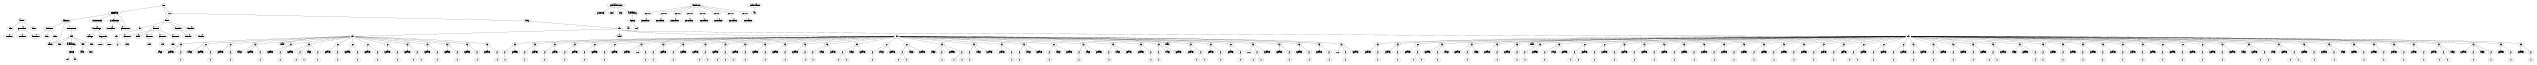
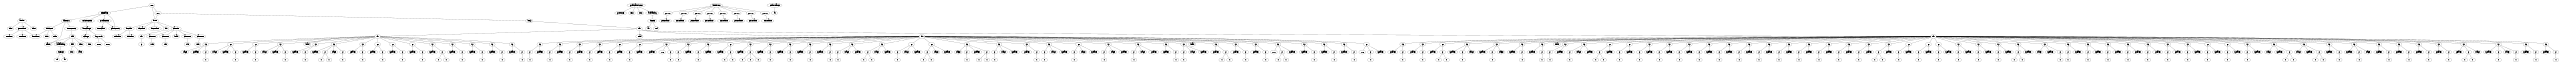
  graph {
    n1 [label=TEI]
    n2 [label=teiHeader]
    n3 [label=text]
    n4 [label=fileDesc]
    n5 [label=profileDesc]
    n6 [label=revisionDesc]
    n7 [label=front]
    n8 [label=body]
    n9 [label=titleStmt]
    n10 [label=sourceDesc]
    n11 [label=name]
    n12 [label=particDesc]
    n13 [label=textClass]
    n14 [label=listChange]
    n15 [label=title]
    n16 [label=title]
    n17 [label=forename]
    n18 [label=publicationStmt]
    n19 [label=publisher]
    n20 [label=idno]
    n21 [label=idno]
    n22 [label=availability]
    n23 [label=bibl]
    n24 [label=author]
    n25 [label=idno]
    n26 [label=idno]
    n27 [label=persName]
    n28 [label=surname]
    n29 [label=surname]
    n30 [label=licence]
    n31 [label=ab]
    n32 [label=ref]
    n33 [label=idno]
    n34 [label=idno]
    n35 [label=availability]
    n36 [label=bibl]
    n37 [label=licence]
    n38 [label=date]
    n39 [label=idno]
    n40 [label=ab]
    n41 [label=ref]
    n42 [label=listPerson]
    n43 [label=person]
    n44 [label=person]
    n45 [label=person]
    n46 [label=person]
    n47 [label=person]
    n48 [label=person]
    n49 [label=person]
    n50 [label=person]
    n51 [label=persName]
    n52 [label=persName]
    n53 [label=persName]
    n54 [label=persName]
    n55 [label=persName]
    n56 [label=persName]
    n57 [label=persName]
    n58 [label=persName]
    n59 [label=keywords]
    n60 [label=term]
    n61 [label=term]
    n62 [label=change]
    n63 [label=docTitle]
    n64 [label=docDate]
+   n65 [label=docAuthor]
    n66 [label=div]
    n67 [label=castList]
    n68 [label=div]
    n69 [label=titlePart]
    n70 [label=titlePart]
    n71 [label=div]
    n72 [label=performance]
    n73 [label=ab]
    n74 [label=head]
    n75 [label=castItem]
    n76 [label=castItem]
    n77 [label=castItem]
    n78 [label=castItem]
    n79 [label=p]
    n80 [label=role]
    n81 [label=role]
    n82 [label=role]
    n83 [label=role]
    n84 [label=head]
    n85 [label=div]
    n86 [label=div]
    n87 [label=div]
    n88 [label=head]
    n89 [label=sp]
    n90 [label=sp]
    n91 [label=sp]
    n92 [label=sp]
    n93 [label=sp]
    n94 [label=sp]
    n95 [label=sp]
    n96 [label=sp]
    n97 [label=sp]
    n98 [label=sp]
    n99 [label=sp]
    n100 [label=sp]
    n101 [label=sp]
    n102 [label=sp]
    n103 [label=sp]
    n104 [label=sp]
    n105 [label=sp]
    n106 [label=sp]
    n107 [label=sp]
    n108 [label=sp]
    n109 [label=sp]
    n110 [label=sp]
    n111 [label=sp]
    n112 [label=sp]
    n113 [label=sp]
    n114 [label=sp]
    n115 [label=sp]
    n116 [label=sp]
    n117 [label=sp]
    n118 [label=sp]
    n119 [label=sp]
    n120 [label=sp]
    n121 [label=sp]
    n122 [label=sp]
    n123 [label=sp]
    n124 [label=sp]
    n125 [label=head]
    n126 [label=sp]
    n127 [label=sp]
    n128 [label=sp]
    n129 [label=sp]
    n130 [label=sp]
    n131 [label=sp]
    n132 [label=sp]
    n133 [label=sp]
    n134 [label=sp]
    n135 [label=sp]
    n136 [label=sp]
    n137 [label=sp]
    n138 [label=sp]
    n139 [label=sp]
    n140 [label=sp]
    n141 [label=sp]
    n142 [label=sp]
    n143 [label=sp]
    n144 [label=sp]
    n145 [label=sp]
    n146 [label=sp]
    n147 [label=sp]
    n148 [label=sp]
    n149 [label=sp]
    n150 [label=sp]
    n151 [label=sp]
    n152 [label=sp]
    n153 [label=sp]
    n154 [label=sp]
    n155 [label=sp]
    n156 [label=sp]
    n157 [label=sp]
    n158 [label=sp]
    n159 [label=sp]
    n160 [label=sp]
    n161 [label=sp]
    n162 [label=sp]
    n163 [label=sp]
    n164 [label=sp]
    n165 [label=sp]
    n166 [label=sp]
    n167 [label=sp]
    n168 [label=sp]
    n169 [label=sp]
    n170 [label=sp]
    n171 [label=sp]
    n172 [label=sp]
    n173 [label=sp]
    n174 [label=sp]
    n175 [label=sp]
    n176 [label=sp]
    n177 [label=sp]
    n178 [label=sp]
    n179 [label=sp]
    n180 [label=head]
    n181 [label=sp]
    n182 [label=sp]
    n183 [label=sp]
    n184 [label=sp]
    n185 [label=sp]
    n186 [label=sp]
    n187 [label=sp]
    n188 [label=sp]
    n189 [label=sp]
    n190 [label=sp]
    n191 [label=sp]
    n192 [label=sp]
    n193 [label=sp]
    n194 [label=sp]
    n195 [label=sp]
    n196 [label=speaker]
    n197 [label=p]
    n198 [label=speaker]
    n199 [label=p]
    n200 [label=speaker]
    n201 [label=p]
    n202 [label=speaker]
    n203 [label=note]
    n204 [label=p]
    n205 [label=speaker]
    n206 [label=p]
    n207 [label=speaker]
    n208 [label=p]
    n209 [label=speaker]
    n210 [label=p]
    n211 [label=speaker]
    n212 [label=note]
    n213 [label=p]
    n214 [label=speaker]
    n215 [label=p]
    n216 [label=speaker]
    n217 [label=p]
    n218 [label=speaker]
    n219 [label=p]
    n220 [label=speaker]
    n221 [label=p]
    n222 [label=speaker]
    n223 [label=p]
    n224 [label=speaker]
    n225 [label=p]
    n226 [label=speaker]
    n227 [label=note]
    n228 [label=p]
    n229 [label=speaker]
    n230 [label=p]
    n231 [label=speaker]
    n232 [label=p]
    n233 [label=speaker]
    n234 [label=p]
    n235 [label=speaker]
    n236 [label=p]
    n237 [label=speaker]
    n238 [label=p]
    n239 [label=speaker]
    n240 [label=p]
    n241 [label=speaker]
    n242 [label=p]
    n243 [label=speaker]
    n244 [label=p]
    n245 [label=speaker]
    n246 [label=p]
    n247 [label=stage]
    n248 [label=speaker]
    n249 [label=p]
    n250 [label=stage]
    n251 [label=speaker]
    n252 [label=p]
    n253 [label=stage]
    n254 [label=speaker]
    n255 [label=p]
    n256 [label=stage]
    n257 [label=speaker]
    n258 [label=p]
    n259 [label=stage]
    n260 [label=p]
    n261 [label=speaker]
    n262 [label=p]
    n263 [label=stage]
    n264 [label=speaker]
    n265 [label=p]
    n266 [label=speaker]
    n267 [label=p]
    n268 [label=stage]
    n269 [label=speaker]
    n270 [label=p]
    n271 [label=stage]
    n272 [label=speaker]
    n273 [label=p]
    n274 [label=stage]
    n275 [label=speaker]
    n276 [label=p]
    n277 [label=stage]
    n278 [label=speaker]
    n279 [label=p]
    n280 [label=speaker]
    n281 [label=p]
    n282 [label=stage]
    n283 [label=s]
    n284 [label=s]
    n285 [label=s]
    n286 [label=s]
    n287 [label=s]
    n288 [label=s]
    n289 [label=s]
    n290 [label=s]
    n291 [label=s]
    n292 [label=s]
    n293 [label=s]
    n294 [label=s]
    n295 [label=s]
    n296 [label=s]
    n297 [label=s]
    n298 [label=s]
    n299 [label=s]
    n300 [label=s]
    n301 [label=s]
    n302 [label=s]
    n303 [label=s]
    n304 [label=s]
    n305 [label=s]
    n306 [label=s]
    n307 [label=s]
    n308 [label=s]
    n309 [label=s]
    n310 [label=s]
    n311 [label=s]
    n312 [label=s]
    n313 [label=s]
    n314 [label=s]
    n315 [label=s]
    n316 [label=s]
    n317 [label=s]
    n318 [label=s]
    n319 [label=s]
    n320 [label=s]
    n321 [label=s]
    n322 [label=s]
    n323 [label=s]
    n324 [label=s]
    n325 [label=s]
    n326 [label=s]
    n327 [label=s]
    n328 [label=speaker]
    n329 [label=p]
    n330 [label=speaker]
    n331 [label=p]
    n332 [label=stage]
    n333 [label=speaker]
    n334 [label=p]
    n335 [label=speaker]
    n336 [label=p]
    n337 [label=speaker]
    n338 [label=p]
    n339 [label=speaker]
    n340 [label=p]
    n341 [label=speaker]
    n342 [label=p]
    n343 [label=speaker]
    n344 [label=p]
    n345 [label=speaker]
    n346 [label=p]
    n347 [label=speaker]
    n348 [label=p]
    n349 [label=speaker]
    n350 [label=p]
    n351 [label=speaker]
    n352 [label=p]
    n353 [label=speaker]
    n354 [label=p]
    n355 [label=speaker]
    n356 [label=p]
    n357 [label=speaker]
    n358 [label=p]
    n359 [label=speaker]
    n360 [label=p]
    n361 [label=speaker]
    n362 [label=p]
    n363 [label=speaker]
    n364 [label=p]
    n365 [label=speaker]
    n366 [label=p]
    n367 [label=speaker]
    n368 [label=p]
    n369 [label=speaker]
    n370 [label=p]
    n371 [label=speaker]
    n372 [label=p]
    n373 [label=speaker]
    n374 [label=p]
    n375 [label=speaker]
    n376 [label=p]
    n377 [label=speaker]
    n378 [label=p]
    n379 [label=stage]
    n380 [label=speaker]
    n381 [label=p]
    n382 [label=speaker]
    n383 [label=p]
    n384 [label=speaker]
    n385 [label=p]
    n386 [label=speaker]
    n387 [label=p]
    n388 [label=speaker]
    n389 [label=p]
    n390 [label=speaker]
    n391 [label=p]
    n392 [label=speaker]
    n393 [label=p]
    n394 [label=speaker]
    n395 [label=p]
    n396 [label=speaker]
    n397 [label=p]
    n398 [label=speaker]
    n399 [label=p]
    n400 [label=speaker]
    n401 [label=p]
    n402 [label=stage]
    n403 [label=speaker]
    n404 [label=p]
    n405 [label=stage]
    n406 [label=speaker]
    n407 [label=p]
    n408 [label=speaker]
    n409 [label=p]
    n410 [label=stage]
    n411 [label=speaker]
    n412 [label=p]
    n413 [label=speaker]
    n414 [label=p]
    n415 [label=speaker]
    n416 [label=p]
    n417 [label=speaker]
    n418 [label=p]
    n419 [label=speaker]
    n420 [label=p]
    n421 [label=stage]
    n422 [label=speaker]
    n423 [label=p]
    n424 [label=stage]
    n425 [label=p]
    n426 [label=speaker]
    n427 [label=p]
    n428 [label=speaker]
    n429 [label=p]
    n430 [label=speaker]
    n431 [label=p]
    n432 [label=speaker]
    n433 [label=p]
    n434 [label=speaker]
    n435 [label=p]
    n436 [label=speaker]
    n437 [label=p]
    n438 [label=stage]
    n439 [label=speaker]
    n440 [label=p]
    n441 [label=stage]
    n442 [label=speaker]
    n443 [label=p]
    n444 [label=speaker]
    n445 [label=p]
    n446 [label=s]
    n447 [label=s]
    n448 [label=s]
    n449 [label=s]
    n450 [label=s]
    n451 [label=s]
    n452 [label=s]
    n453 [label=s]
    n454 [label=s]
    n455 [label=s]
    n456 [label=s]
    n457 [label=s]
    n458 [label=s]
    n459 [label=s]
    n460 [label=s]
    n461 [label=s]
    n462 [label=s]
    n463 [label=s]
    n464 [label=s]
    n465 [label=s]
    n466 [label=s]
    n467 [label=s]
    n468 [label=s]
    n469 [label=s]
    n470 [label=s]
    n471 [label=s]
    n472 [label=s]
    n473 [label=s]
    n474 [label=s]
    n475 [label=s]
    n476 [label=s]
    n477 [label=s]
    n478 [label=s]
    n479 [label=s]
    n480 [label=s]
    n481 [label=s]
    n482 [label=s]
    n483 [label=s]
    n484 [label=s]
    n485 [label=s]
    n486 [label=s]
    n487 [label=s]
    n488 [label=s]
    n489 [label=s]
    n490 [label=s]
    n491 [label=s]
    n492 [label=s]
    n493 [label=s]
    n494 [label=s]
    n495 [label=s]
    n496 [label=s]
    n497 [label=s]
    n498 [label=s]
    n499 [label=s]
    n500 [label=s]
    n501 [label=s]
    n502 [label=s]
    n503 [label=s]
    n504 [label=s]
    n505 [label=s]
    n506 [label=s]
    n507 [label=s]
    n508 [label=speaker]
    n509 [label=p]
    n510 [label=speaker]
    n511 [label=p]
    n512 [label=stage]
    n513 [label=p]
    n514 [label=speaker]
    n515 [label=p]
    n516 [label=speaker]
    n517 [label=p]
    n518 [label=speaker]
    n519 [label=p]
    n520 [label=speaker]
    n521 [label=p]
    n522 [label=speaker]
    n523 [label=p]
    n524 [label=speaker]
    n525 [label=p]
    n526 [label=speaker]
    n527 [label=p]
    n528 [label=speaker]
    n529 [label=p]
    n530 [label=speaker]
    n531 [label=p]
    n532 [label=speaker]
    n533 [label=p]
    n534 [label=stage]
    n535 [label=speaker]
    n536 [label=p]
    n537 [label=stage]
    n538 [label=speaker]
    n539 [label=p]
    n540 [label=speaker]
    n541 [label=p]
    n542 [label=stage]
    n543 [label=s]
    n544 [label=s]
    n545 [label=s]
    n546 [label=s]
    n547 [label=s]
    n548 [label=s]
    n549 [label=s]
    n550 [label=s]
    n551 [label=s]
    n552 [label=s]
    n553 [label=s]
    n554 [label=s]
    n555 [label=s]
    n556 [label=s]
    n557 [label=s]
    n558 [label=s]
    n559 [label=s]
    n560 [label=s]
    n1 -- n2
    n1 -- n3
    n2 -- n4
    n2 -- n5
    n2 -- n6
    n3 -- n7
    n3 -- n8
    n4 -- n9
    n4 -- n10
    n4 -- n11
    n5 -- n12
    n5 -- n13
    n6 -- n14
    n7 -- n1
    n7 -- n63
    n7 -- n64
+   n7 -- n65
    n7 -- n66
    n7 -- n67
    n8 -- n68
    n9 -- n15
    n9 -- n16
    n9 -- n17
    n10 -- n23
    n12 -- n2
    n14 -- n59
    n14 -- n62
    n18 -- n19
    n18 -- n20
    n18 -- n21
    n18 -- n22
    n22 -- n30
    n23 -- n11
    n23 -- n33
    n23 -- n34
    n23 -- n35
    n23 -- n36
    n24 -- n25
    n24 -- n26
    n24 -- n27
    n27 -- n17
    n27 -- n28
    n27 -- n29
    n30 -- n31
    n30 -- n32
    n35 -- n37
    n36 -- n38
    n36 -- n39
    n37 -- n40
    n37 -- n41
    n42 -- n43
    n42 -- n44
    n42 -- n45
    n42 -- n46
    n42 -- n47
    n42 -- n48
    n42 -- n49
    n42 -- n50
    n43 -- n51
    n44 -- n52
    n45 -- n53
    n46 -- n54
    n47 -- n55
    n48 -- n56
    n49 -- n57
    n50 -- n58
    n59 -- n60
    n59 -- n61
    n63 -- n69
    n63 -- n70
    n66 -- n71
    n67 -- n74
    n67 -- n75
    n67 -- n76
    n67 -- n77
    n67 -- n78
    n68 -- n84
    n68 -- n85
    n68 -- n86
    n68 -- n87
    n71 -- n79
    n72 -- n73
    n75 -- n80
    n76 -- n81
    n77 -- n82
    n78 -- n83
    n85 -- n88
    n85 -- n89
    n85 -- n90
    n85 -- n91
    n85 -- n92
    n85 -- n93
    n85 -- n94
    n85 -- n95
    n85 -- n96
    n85 -- n97
    n85 -- n98
    n85 -- n99
    n85 -- n100
    n85 -- n101
    n85 -- n102
    n85 -- n103
    n85 -- n104
    n85 -- n105
    n85 -- n106
    n85 -- n107
    n85 -- n108
    n85 -- n109
    n85 -- n110
    n85 -- n111
    n85 -- n112
    n85 -- n113
    n85 -- n114
    n85 -- n115
    n85 -- n116
    n85 -- n117
    n85 -- n118
    n85 -- n119
    n85 -- n120
    n85 -- n121
    n85 -- n122
    n85 -- n123
    n85 -- n124
    n86 -- n125
    n86 -- n126
    n86 -- n127
    n86 -- n128
    n86 -- n129
    n86 -- n130
    n86 -- n131
    n86 -- n132
    n86 -- n133
    n86 -- n134
    n86 -- n135
    n86 -- n136
    n86 -- n137
    n86 -- n138
    n86 -- n139
    n86 -- n140
    n86 -- n141
    n86 -- n142
    n86 -- n143
    n86 -- n144
    n86 -- n145
    n86 -- n146
    n86 -- n147
    n86 -- n148
    n86 -- n149
    n86 -- n150
    n86 -- n151
    n86 -- n152
    n86 -- n153
    n86 -- n154
    n86 -- n155
    n86 -- n156
    n86 -- n157
    n86 -- n158
    n86 -- n159
    n86 -- n160
    n86 -- n161
    n86 -- n162
    n86 -- n163
    n86 -- n164
    n86 -- n165
    n86 -- n166
    n86 -- n167
    n86 -- n168
    n86 -- n169
    n86 -- n170
    n86 -- n171
    n86 -- n172
    n86 -- n173
    n86 -- n174
    n86 -- n175
    n86 -- n176
    n86 -- n177
    n86 -- n178
    n86 -- n179
    n87 -- n180
    n87 -- n181
    n87 -- n182
    n87 -- n183
    n87 -- n184
    n87 -- n185
    n87 -- n186
    n87 -- n187
    n87 -- n188
    n87 -- n189
    n87 -- n190
    n87 -- n191
    n87 -- n192
    n87 -- n193
    n87 -- n194
    n87 -- n195
    n89 -- n196
    n89 -- n197
    n90 -- n198
    n90 -- n199
    n91 -- n200
    n91 -- n201
    n92 -- n202
    n92 -- n203
    n92 -- n204
    n93 -- n205
    n93 -- n206
    n94 -- n207
    n94 -- n208
    n95 -- n209
    n95 -- n210
    n96 -- n211
    n96 -- n212
    n96 -- n213
    n97 -- n214
    n97 -- n215
    n98 -- n216
    n98 -- n217
    n99 -- n218
    n99 -- n219
    n100 -- n220
    n100 -- n221
    n101 -- n222
    n101 -- n223
    n102 -- n224
    n102 -- n225
    n103 -- n226
    n103 -- n227
    n103 -- n228
    n104 -- n229
    n104 -- n230
    n105 -- n231
    n105 -- n232
    n106 -- n233
    n106 -- n234
    n107 -- n235
    n107 -- n236
    n108 -- n237
    n108 -- n238
    n109 -- n239
    n109 -- n240
    n110 -- n241
    n110 -- n242
    n111 -- n243
    n111 -- n244
    n112 -- n245
    n112 -- n246
    n112 -- n247
    n113 -- n248
    n113 -- n249
    n113 -- n250
    n114 -- n251
    n114 -- n252
    n114 -- n253
    n115 -- n254
    n115 -- n255
    n115 -- n256
    n116 -- n257
    n116 -- n258
    n116 -- n259
    n116 -- n260
    n117 -- n261
    n117 -- n262
    n117 -- n263
    n118 -- n264
    n118 -- n265
    n119 -- n266
    n119 -- n267
    n119 -- n268
    n120 -- n269
    n120 -- n270
    n120 -- n271
    n121 -- n272
    n121 -- n273
    n121 -- n274
    n122 -- n275
    n122 -- n276
    n122 -- n277
    n123 -- n278
    n123 -- n279
    n124 -- n280
    n124 -- n281
    n124 -- n282
    n126 -- n328
    n126 -- n329
    n127 -- n330
    n127 -- n331
    n127 -- n332
    n128 -- n333
    n128 -- n334
    n129 -- n335
    n129 -- n336
    n130 -- n337
    n130 -- n338
    n131 -- n339
    n131 -- n340
    n132 -- n341
    n132 -- n342
    n133 -- n343
    n133 -- n344
    n134 -- n345
    n134 -- n346
    n135 -- n347
    n135 -- n348
    n136 -- n349
    n136 -- n350
    n137 -- n351
    n137 -- n352
    n138 -- n353
    n138 -- n354
    n139 -- n355
    n139 -- n356
    n140 -- n357
    n140 -- n358
    n141 -- n359
    n141 -- n360
    n142 -- n361
    n142 -- n362
    n143 -- n363
    n143 -- n364
    n144 -- n365
    n144 -- n366
    n145 -- n367
    n145 -- n368
    n146 -- n369
    n146 -- n370
    n147 -- n371
    n147 -- n372
    n148 -- n373
    n148 -- n374
    n149 -- n375
    n149 -- n376
    n150 -- n377
    n150 -- n378
    n150 -- n379
    n151 -- n380
    n151 -- n381
    n152 -- n382
    n152 -- n383
    n153 -- n384
    n153 -- n385
    n154 -- n386
    n154 -- n387
    n155 -- n388
    n155 -- n389
    n156 -- n390
    n156 -- n391
    n157 -- n392
    n157 -- n393
    n158 -- n394
    n158 -- n395
    n159 -- n396
    n159 -- n397
    n160 -- n398
    n160 -- n399
    n161 -- n400
    n161 -- n401
    n161 -- n402
    n162 -- n403
    n162 -- n404
    n162 -- n405
    n163 -- n406
    n163 -- n407
    n164 -- n408
    n164 -- n409
    n164 -- n410
    n165 -- n411
    n165 -- n412
    n166 -- n413
    n166 -- n414
    n167 -- n415
    n167 -- n416
    n168 -- n417
    n168 -- n418
    n169 -- n419
    n169 -- n420
    n169 -- n421
    n170 -- n422
    n170 -- n423
    n170 -- n424
    n170 -- n425
    n171 -- n426
    n171 -- n427
    n172 -- n428
    n172 -- n429
    n173 -- n430
    n173 -- n431
    n174 -- n432
    n174 -- n433
    n175 -- n434
    n175 -- n435
    n176 -- n436
    n176 -- n437
    n176 -- n438
    n177 -- n439
    n177 -- n440
    n177 -- n441
    n178 -- n442
    n178 -- n443
    n179 -- n444
    n179 -- n445
    n181 -- n508
    n181 -- n509
    n182 -- n510
    n182 -- n511
    n182 -- n512
    n182 -- n513
    n183 -- n514
    n183 -- n515
    n184 -- n516
    n184 -- n517
    n185 -- n518
    n185 -- n519
    n186 -- n520
    n186 -- n521
    n187 -- n522
    n187 -- n523
    n188 -- n524
    n188 -- n525
    n189 -- n526
    n189 -- n527
    n190 -- n528
    n190 -- n529
    n191 -- n530
    n191 -- n531
    n192 -- n532
    n192 -- n533
    n192 -- n534
    n193 -- n535
    n193 -- n536
    n193 -- n537
    n194 -- n538
    n194 -- n539
    n195 -- n540
    n195 -- n541
    n195 -- n542
    n197 -- n283
    n197 -- n284
    n199 -- n285
    n201 -- n286
    n204 -- n287
    n204 -- n288
    n206 -- n289
    n208 -- n290
    n210 -- n291
    n213 -- n292
    n215 -- n293
    n217 -- n294
    n219 -- n295
    n221 -- n296
    n223 -- n297
    n225 -- n298
    n228 -- n299
    n230 -- n300
    n232 -- n301
    n234 -- n302
    n234 -- n303
    n236 -- n304
    n236 -- n305
    n236 -- n306
    n238 -- n307
    n240 -- n308
    n242 -- n309
    n244 -- n310
    n246 -- n311
    n249 -- n312
    n249 -- n313
    n252 -- n314
    n255 -- n315
    n255 -- n316
    n258 -- n317
    n258 -- n318
    n260 -- n319
    n262 -- n320
    n265 -- n321
    n267 -- n322
    n270 -- n323
    n273 -- n324
    n276 -- n325
    n279 -- n326
    n281 -- n327
    n329 -- n446
    n331 -- n447
    n334 -- n448
    n334 -- n449
    n336 -- n450
    n338 -- n451
    n340 -- n452
    n342 -- n453
    n344 -- n454
    n346 -- n455
    n348 -- n456
    n350 -- n457
    n352 -- n458
    n354 -- n459
    n356 -- n460
    n358 -- n461
    n360 -- n462
    n362 -- n463
    n362 -- n464
    n364 -- n465
    n366 -- n466
    n368 -- n467
    n370 -- n468
    n372 -- n469
    n374 -- n470
    n376 -- n471
    n376 -- n472
    n378 -- n473
    n381 -- n474
    n383 -- n475
    n385 -- n476
    n387 -- n477
    n389 -- n478
    n391 -- n479
    n393 -- n480
    n395 -- n481
    n397 -- n482
    n399 -- n483
    n401 -- n484
    n401 -- n485
    n404 -- n486
    n404 -- n487
    n407 -- n488
    n409 -- n489
    n412 -- n490
    n414 -- n491
    n416 -- n492
    n418 -- n493
    n420 -- n494
    n420 -- n495
    n423 -- n496
    n425 -- n497
    n427 -- n498
    n429 -- n499
    n431 -- n500
    n433 -- n501
    n435 -- n502
    n435 -- n503
    n437 -- n504
    n440 -- n505
    n443 -- n506
    n445 -- n507
    n509 -- n543
    n511 -- n544
    n511 -- n545
    n513 -- n546
    n515 -- n547
    n517 -- n548
    n519 -- n549
    n521 -- n550
    n523 -- n551
    n523 -- n552
    n525 -- n553
    n527 -- n554
    n529 -- n555
    n531 -- n556
    n533 -- n557
    n536 -- n558
    n539 -- n559
    n541 -- n560
  }
